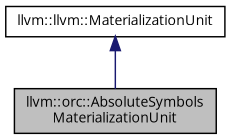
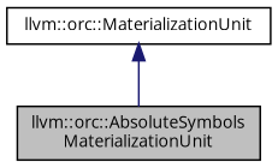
  digraph {
    fontname="Open Sans"
    node [color=black fontname="Open Sans" fontsize=10 shape=record]
    n1 [fillcolor=grey75 fontcolor=black height=0.2 label="llvm::orc::AbsoluteSymbols\lMaterializationUnit" style=filled width=0.4]
-   n2 [height=0.2 label="llvm::llvm::MaterializationUnit" width=0.4]
+   n2 [height=0.2 label="llvm::orc::MaterializationUnit" width=0.4]
    n2 -> n1 [color=midnightblue dir=back fontname="Open Sans" fontsize=10 labelfontname=Helvetica labelfontsize=10 style=solid]
  }
